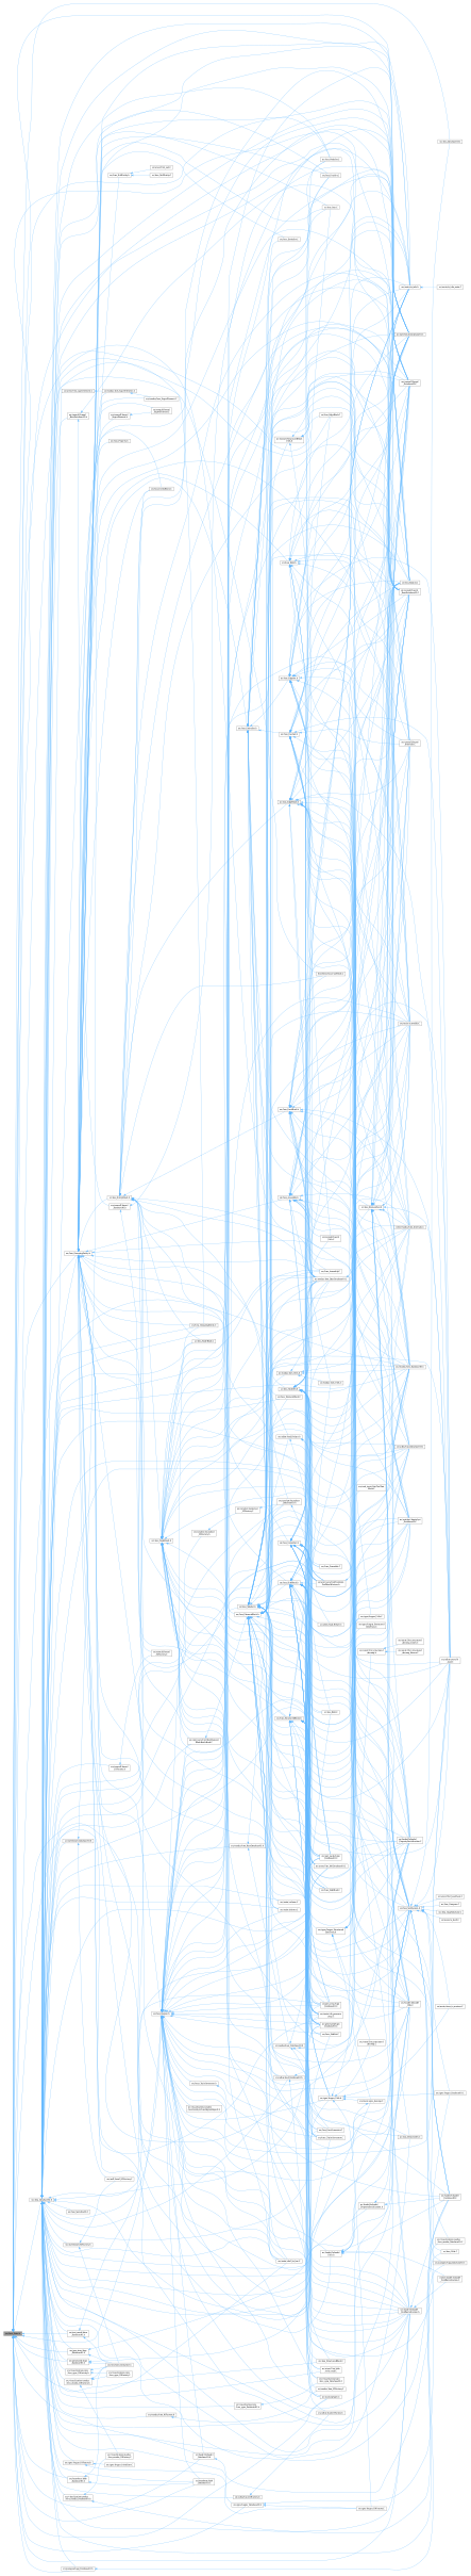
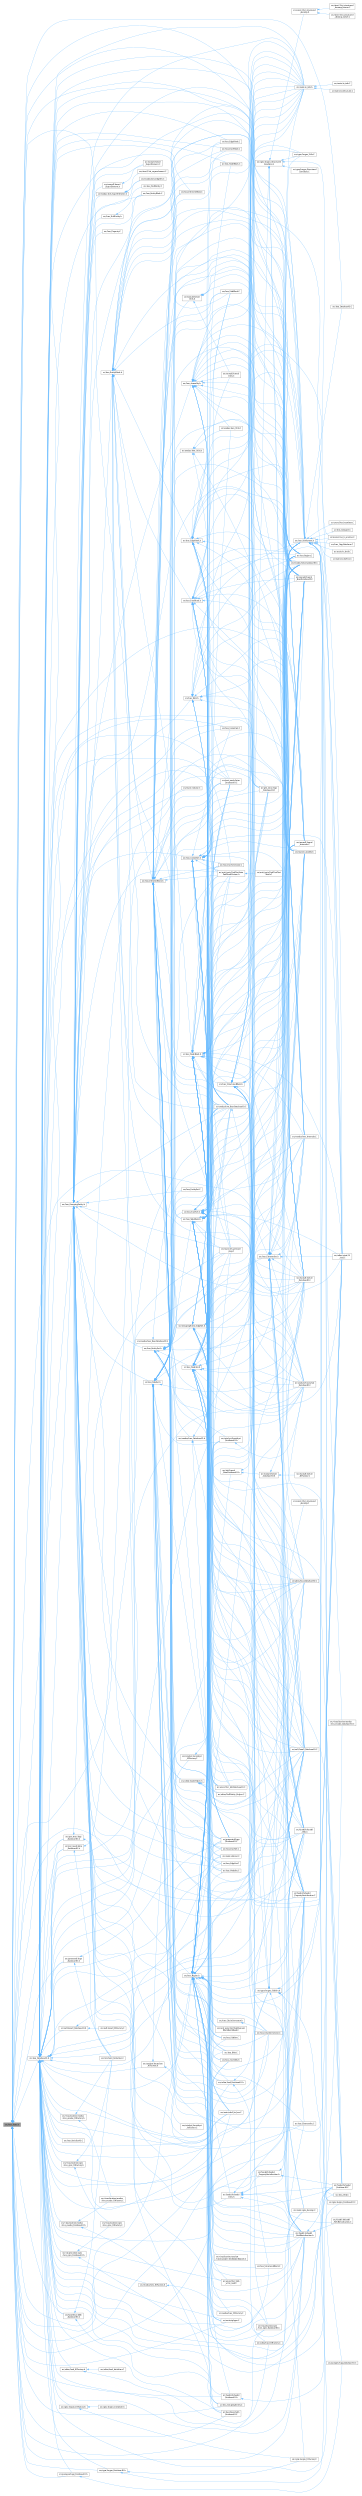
  digraph {
    fontname="PT Serif"
    rankdir=LR
    node [color=grey40 fillcolor=white fontname="PT Serif" fontsize=10 shape=box style=filled]
    edge [color=steelblue1 dir=back fontname="PT Serif" fontsize=10 labelfontname=Helvetica labelfontsize=10 style=solid]
    n1 [color=gray40 fillcolor=grey60 fontcolor=black height=0.2 label="src/Ioss_State.h" width=0.4]
    n2 [height=0.2 label="src/Ioss_DatabaseIO.C" width=0.4]
    n3 [height=0.2 label="src/Ioss_DatabaseIO.h" width=0.4]
    n4 [height=0.2 label="src/Ioss_GroupingEntity.C" width=0.4]
    n5 [height=0.2 label="src/Ioss_GroupingEntity.h" width=0.4]
    n6 [height=0.2 label="src/Ioss_Region.C" width=0.4]
    n7 [height=0.2 label="src/exodus/Ioex_BaseDatabaseIO.C" width=0.4]
    n8 [height=0.2 label="src/exodus/Ioex_DatabaseIO.C" width=0.4]
    n9 [height=0.2 label="src/exonull/Ioexnl\l_BaseDatabaseIO.C" width=0.4]
    n10 [height=0.2 label="src/exonull/Ioexnl\l_DatabaseIO.C" width=0.4]
    n11 [height=0.2 label="src/null/Ionull_DatabaseIO.C" width=0.4]
    n12 [height=0.2 label="src/faodel/Iofaodel\l_FieldSerialization.h" width=0.4]
    n13 [height=0.2 label="src/faodel/Iofaodel\l_PropertySerialization.C" width=0.4]
    n14 [height=0.2 label="src/faodel/Iofaodel\l_Utils.C" width=0.4]
    n15 [height=0.2 label="src/main/cth_pressure\l_map.C" width=0.4]
    n16 [height=0.2 label="src/main/shell_to_hex.C" width=0.4]
    n17 [height=0.2 label="src/main/sphgen.C" width=0.4]
    n18 [height=0.2 label="src/visualization/cgns\l/Iovs_cgns_DatabaseIO.C" width=0.4]
    n19 [height=0.2 label="src/Ioss_Region.h" width=0.4]
    n20 [height=0.2 label="src/faodel/Iofaodel\l_DatabaseIO.h" width=0.4]
    n21 [height=0.2 label="src/heartbeat/Iohb\l_DatabaseIO.C" width=0.4]
    n22 [height=0.2 label="src/cgns/Iocgns_DatabaseIO.h" width=0.4]
    n23 [height=0.2 label="src/gen_struc/Iogs\l_DatabaseIO.h" width=0.4]
    n24 [height=0.2 label="src/generated/Iogn\l_DatabaseIO.h" width=0.4]
    n25 [height=0.2 label="src/heartbeat/Iohb\l_DatabaseIO.h" width=0.4]
    n26 [height=0.2 label="src/pamgen/Iopg_DatabaseIO.h" width=0.4]
    n27 [height=0.2 label="src/text_mesh/Iotm\l_DatabaseIO.h" width=0.4]
    n28 [height=0.2 label="src/Ioss_Assembly.C" width=0.4]
    n29 [height=0.2 label="src/Ioss_Blob.C" width=0.4]
    n30 [height=0.2 label="src/Ioss_ChainGenerator.C" width=0.4]
    n31 [height=0.2 label="src/Ioss_CommSet.C" width=0.4]
    n32 [height=0.2 label="src/Ioss_EdgeBlock.C" width=0.4]
-   n33 [height=0.2 label="src/Ioss_Ioss.C" width=0.4]
+   n33 [height=0.2 label="src/Ioss_EdgeSet.C" width=0.4]
    n34 [height=0.2 label="src/Ioss_ElementBlock.C" width=0.4]
    n35 [height=0.2 label="src/Ioss_ElementSet.C" width=0.4]
    n36 [height=0.2 label="src/Ioss_EntityBlock.C" width=0.4]
-   n37 [height=0.2 label="heartbeat/Ioss_FaceBlock.C" width=0.4]
+   n37 [height=0.2 label="src/Ioss_FaceBlock.C" width=0.4]
    n38 [height=0.2 label="src/Ioss_FaceGenerator.C" width=0.4]
    n39 [height=0.2 label="src/Ioss_FaceSet.C" width=0.4]
    n40 [height=0.2 label="src/Ioss_SubSystem.h" width=0.4]
    n41 [height=0.2 label="src/Ioss_Utils.C" width=0.4]
    n42 [height=0.2 label="src/adios/utest/Ut\l_ioad.C" width=0.4]
    n43 [height=0.2 label="src/catalyst/Iocatalyst\l_DatabaseIO.C" width=0.4]
    n44 [height=0.2 label="src/main/io_info.h" width=0.4]
    n45 [height=0.2 label="src/main/io_modify.C" width=0.4]
    n46 [height=0.2 label="src/text_mesh/Iotm\l_DatabaseIO.C" width=0.4]
    n47 [height=0.2 label="src/unit_tests/UnitTestIotm\lTextMeshFixture.h" width=0.4]
    n48 [height=0.2 label="src/utest/Utst_blob\l_write_read.C" width=0.4]
    n49 [height=0.2 label="src/adios/Ioad_DatabaseIO.C" width=0.4]
    n50 [height=0.2 label="src/gen_struc/Iogs\l_DatabaseIO.C" width=0.4]
    n51 [height=0.2 label="src/generated/Iogn\l_DatabaseIO.C" width=0.4]
    n52 [height=0.2 label="src/Ioss_SideBlock.C" width=0.4]
    n53 [height=0.2 label="src/Ioss_SideSet.C" width=0.4]
-   n54 [height=0.2 label="src/cgns/Iocgns_Utils.h" width=0.4]
+   n54 [height=0.2 label="src/cgns/Iocgns_SideSet.h" width=0.4]
    n55 [height=0.2 label="src/main/cgns_decomp.C" width=0.4]
    n56 [height=0.2 label="src/main/skinner.C" width=0.4]
    n57 [height=0.2 label="src/main/volume.C" width=0.4]
    n58 [height=0.2 label="src/unit_tests/UnitTestElement\lBlockBatchRead.C" width=0.4]
    n59 [height=0.2 label="src/Ioss_NodeBlock.C" width=0.4]
    n60 [height=0.2 label="src/Ioss_StructuredBlock.C" width=0.4]
    n61 [height=0.2 label="src/Ioss_NodeSet.C" width=0.4]
    n62 [height=0.2 label="src/adios/Ioad_DatabaseIO.h" width=0.4]
    n63 [height=0.2 label="src/catalyst/Iocatalyst\l_DatabaseIO.h" width=0.4]
    n64 [height=0.2 label="src/Ioss_SerializeIO.C" width=0.4]
    n65 [height=0.2 label="src/adios/Ioad_IOFactory.h" width=0.4]
    n66 [height=0.2 label="src/catalyst/Iocatalyst\l_IOFactory.h" width=0.4]
    n67 [height=0.2 label="src/cgns/Iocgns_IOFactory.h" width=0.4]
    n68 [height=0.2 label="src/exodus/Ioex_BaseDatabaseIO.h" width=0.4]
    n69 [height=0.2 label="src/exodus/Ioex_IOFactory.h" width=0.4]
-   n70 [height=0.2 label="src/exonull/Ioexnl\l_BaseDatabaseIO.h" width=0.4]
-   n71 [height=0.2 label="src/exonull/Ioexnl\l_IOFactory.h" width=0.4]
+   n70 [height=0.2 label="src/init/Ioexnl\l_BaseDatabaseIO.h" width=0.4]
    n72 [height=0.2 label="src/null/Ionull_DatabaseIO.h" width=0.4]
-   n73 [height=0.2 label="src/null/Ionull_IOFactory.h" width=0.4]
    n74 [height=0.2 label="src/visualization/cgns\l/Iovs_cgns_DatabaseIO.h" width=0.4]
    n75 [height=0.2 label="src/visualization/cgns\l/Iovs_cgns_IOFactory.h" width=0.4]
    n76 [height=0.2 label="src/visualization/exodus\l/Iovs_exodus_DatabaseIO.h" width=0.4]
    n77 [height=0.2 label="src/visualization/exodus\l/Iovs_exodus_IOFactory.h" width=0.4]
    n78 [height=0.2 label="src/Ioss_Assembly.h" width=0.4]
    n79 [height=0.2 label="src/Ioss_Blob.h" width=0.4]
    n80 [height=0.2 label="src/Ioss_CommSet.h" width=0.4]
    n81 [height=0.2 label="src/Ioss_EntityBlock.h" width=0.4]
    n82 [height=0.2 label="src/Ioss_EntitySet.C" width=0.4]
    n83 [height=0.2 label="src/Ioss_EntitySet.h" width=0.4]
    n84 [height=0.2 label="src/Ioss_NullEntity.h" width=0.4]
    n85 [height=0.2 label="src/Ioss_Property.C" width=0.4]
    n86 [height=0.2 label="src/faodel/Iofaodel\l_Utils.h" width=0.4]
    n87 [height=0.2 label="src/faodel/Iofaodel\l_PropertySerialization.h" width=0.4]
    n88 [height=0.2 label="src/Ioss_SideSet.h" width=0.4]
    n89 [height=0.2 label="src/adios/Ioad_Helper.h" width=0.4]
-   n90 [height=0.2 label="src/exodus/Ioex_SuperElement.C" width=0.4]
+   n90 [height=0.2 label="src/exodus/Ioex_EdgeSet.C" width=0.4]
    n91 [height=0.2 label="src/exodus/Ioex_SuperElement.h" width=0.4]
    n92 [height=0.2 label="src/exonull/Ioexnl\l_SuperElement.C" width=0.4]
    n93 [height=0.2 label="src/exonull/Ioexnl\l_SuperElement.h" width=0.4]
    n94 [height=0.2 label="src/Ioss_ElementSet.h" width=0.4]
    n95 [height=0.2 label="src/faodel/Iofaodel\l_DatabaseIO.C" width=0.4]
-   n96 [height=0.2 label="rocket/faodel/Iofaodel\l_FieldSerialization.C" width=0.4]
-   n97 [height=0.2 label="write/exodus/Ioex_Internals.C" width=0.4]
+   n96 [height=0.2 label="src/faodel/Iofaodel\l_FieldSerialization.C" width=0.4]
+   n97 [height=0.2 label="src/exodus/Ioex_Internals.C" width=0.4]
    n98 [height=0.2 label="src/exodus/Ioex_Utils.C" width=0.4]
    n99 [height=0.2 label="src/exonull/Ioexnl\l_Internals.C" width=0.4]
    n100 [height=0.2 label="src/exonull/Ioexnl\l_Utils.C" width=0.4]
    n101 [height=0.2 label="src/utest/Utst_IofxDatabaseIO.C" width=0.4]
    n102 [height=0.2 label="src/Ioss_ChainGenerator.h" width=0.4]
    n103 [height=0.2 label="src/visualization/catalyst\l/ioss2catalyst/IossRegionReport.h" width=0.4]
    n104 [height=0.2 label="src/cgns/Iocgns_DatabaseIO.C" width=0.4]
    n105 [height=0.2 label="src/cgns/Iocgns_IOFactory.C" width=0.4]
    n106 [height=0.2 label="src/init/Ionit_Initializer.C" width=0.4]
    n107 [height=0.2 label="src/pamgen/Iopg_DatabaseIO.C" width=0.4]
    n108 [height=0.2 label="src/Ioss_Compare.C" width=0.4]
    n109 [height=0.2 label="src/Ioss_CopyDatabase.C" width=0.4]
    n110 [height=0.2 label="src/main/io_shell.C" width=0.4]
+   n111 [height=0.2 label="src/main/io_shell_ts.C" width=0.4]
    n112 [height=0.2 label="src/main/struc_to_unstruc.C" width=0.4]
    n113 [height=0.2 label="src/utest/Utst_heartbeat.C" width=0.4]
    n114 [height=0.2 label="src/visualization/exodus\l/Iovs_exodus_DatabaseIO.C" width=0.4]
+   n115 [height=0.2 label="src/main/io_info.C" width=0.4]
    n116 [height=0.2 label="src/main/io_info_main.C" width=0.4]
    n117 [height=0.2 label="src/unit_tests/UnitTestText\lMesh.C" width=0.4]
    n118 [height=0.2 label="src/cgns/Iocgns_Utils.C" width=0.4]
    n119 [height=0.2 label="src/utest/Utst_structured\l_decomp.C" width=0.4]
    n120 [height=0.2 label="src/adios/Ioad_IOFactory.C" width=0.4]
+   n121 [height=0.2 label="src/adios/Ioad_Initializer.C" width=0.4]
    n122 [height=0.2 label="src/catalyst/Iocatalyst\l_IOFactory.C" width=0.4]
+   n123 [height=0.2 label="src/catalyst/Iocatalyst\l_Initializer.C" width=0.4]
    n124 [height=0.2 label="src/cgns/Iocgns_Initializer.C" width=0.4]
    n125 [height=0.2 label="src/exodus/Ioex_DatabaseIO.h" width=0.4]
    n126 [height=0.2 label="src/exodus/Ioex_IOFactory.C" width=0.4]
    n127 [height=0.2 label="src/exonull/Ioexnl\l_DatabaseIO.h" width=0.4]
    n128 [height=0.2 label="src/exonull/Ioexnl\l_IOFactory.C" width=0.4]
    n129 [height=0.2 label="src/null/Ionull_IOFactory.C" width=0.4]
    n130 [height=0.2 label="src/visualization/cgns\l/Iovs_cgns_IOFactory.C" width=0.4]
    n131 [height=0.2 label="src/visualization/exodus\l/Iovs_exodus_IOFactory.C" width=0.4]
    n132 [height=0.2 label="src/Ioss_EdgeBlock.h" width=0.4]
    n133 [height=0.2 label="src/Ioss_ElementBlock.h" width=0.4]
    n134 [height=0.2 label="src/Ioss_SideBlock.h" width=0.4]
    n135 [height=0.2 label="src/Ioss_FaceBlock.h" width=0.4]
    n136 [height=0.2 label="src/Ioss_NodeBlock.h" width=0.4]
    n137 [height=0.2 label="src/Ioss_StructuredBlock.h" width=0.4]
-   n138 [height=0.2 label="src/Ioss_EdgeSet.h" width=0.4]
+   n138 [height=0.2 label="src/GroupingEntity_EdgeSet.h" width=0.4]
    n139 [height=0.2 label="src/Ioss_FaceSet.h" width=0.4]
    n140 [height=0.2 label="src/Ioss_NodeSet.h" width=0.4]
    n141 [height=0.2 label="src/Ioss_NullEntity.C" width=0.4]
-   n142 [height=0.2 label="src/utest/Utst_ioel.C" width=0.4]
-   n143 [height=0.2 label="src/adios/Ioad_Helper.C" width=0.4]
+   n143 [height=0.2 label="src/adios/NullEntity_Helper.C" width=0.4]
    n144 [height=0.2 label="src/utest/Utst_superelement.C" width=0.4]
    n145 [height=0.2 label="src/exodus/Ioex_Utils.h" width=0.4]
-   n146 [height=0.2 label="src/exonull/StructuredBlock\l_Utils.h" width=0.4]
+   n146 [height=0.2 label="src/exonull/Ioexnl\l_Utils.h" width=0.4]
    n147 [height=0.2 label="src/cgns/Iocgns_Structured\lZoneData.h" width=0.4]
    n148 [height=0.2 label="src/cgns/Iocgns_Structured\lZoneData.C" width=0.4]
    n149 [height=0.2 label="src/utest/Utst_structured\l_decomp.h" width=0.4]
    n150 [height=0.2 label="src/utest/Utst_structured\l_decomp_herron.C" width=0.4]
    n151 [height=0.2 label="src/utest/Utst_structured\l_decomp_rocket.C" width=0.4]
    n1 -> n2
    n1 -> n3
    n1 -> n4
    n1 -> n5
    n1 -> n6
    n1 -> n7
    n1 -> n8
    n1 -> n9
    n1 -> n10
    n1 -> n11
    n1 -> n12
    n1 -> n13
    n1 -> n14
    n1 -> n15
    n1 -> n16
    n1 -> n17
+   n1 -> n18
    n1 -> n19
    n1 -> n20
    n1 -> n21
    n1 -> n22
    n1 -> n23
    n1 -> n24
    n1 -> n25
    n1 -> n26
    n1 -> n27
    n3 -> n4
    n3 -> n5
    n3 -> n6
    n3 -> n7
    n3 -> n8
    n3 -> n9
    n3 -> n10
    n3 -> n11
    n3 -> n12
    n3 -> n13
    n3 -> n14
    n3 -> n15
    n3 -> n16
    n3 -> n17
    n3 -> n19
    n3 -> n20
    n3 -> n21
    n3 -> n22
    n3 -> n23
    n3 -> n24
    n3 -> n25
    n3 -> n26
    n3 -> n27
    n3 -> n28
    n3 -> n29
    n3 -> n30
    n3 -> n31
    n3 -> n32
    n3 -> n33
    n3 -> n34
    n3 -> n35
    n3 -> n36
    n3 -> n37
    n3 -> n38
    n3 -> n39
    n3 -> n40
    n3 -> n41
    n3 -> n42
    n3 -> n43
    n3 -> n44
    n3 -> n45
    n3 -> n46
    n3 -> n47
    n3 -> n48
    n3 -> n49
    n3 -> n50
    n3 -> n51
    n3 -> n52
    n3 -> n53
    n3 -> n54
    n3 -> n55
    n3 -> n56
    n3 -> n57
    n3 -> n58
    n3 -> n59
    n3 -> n60
    n3 -> n61
    n3 -> n62
    n3 -> n63
    n3 -> n64
    n3 -> n65
    n3 -> n66
    n3 -> n67
    n3 -> n68
    n3 -> n69
    n3 -> n70
-   n3 -> n71
    n3 -> n72
-   n3 -> n73
    n3 -> n74
    n3 -> n75
    n3 -> n76
    n3 -> n77
    n5 -> n4
    n5 -> n6
    n5 -> n7
-   n137 -> n8
+   n5 -> n8
    n5 -> n9
    n5 -> n10
    n5 -> n11
    n5 -> n12
    n5 -> n13
    n5 -> n14
    n5 -> n15
    n5 -> n16
    n5 -> n19
    n5 -> n28
-   n80 -> n29
+   n5 -> n29
    n5 -> n31
    n5 -> n33
-   n125 -> n35
+   n5 -> n35
    n5 -> n36
    n5 -> n39
    n5 -> n40
    n5 -> n44
    n5 -> n45
    n5 -> n46
    n5 -> n47
    n5 -> n50
    n5 -> n51
    n5 -> n61
    n5 -> n78
    n5 -> n79
    n5 -> n80
    n5 -> n81
    n5 -> n82
    n5 -> n83
    n5 -> n84
    n5 -> n85
    n5 -> n86
    n5 -> n87
    n5 -> n88
    n5 -> n89
    n5 -> n90
    n5 -> n91
    n5 -> n92
    n5 -> n93
    n7 -> n94
    n12 -> n95
    n12 -> n96
    n19 -> n4
    n19 -> n6
    n19 -> n7
    n19 -> n8
    n19 -> n9
    n19 -> n10
    n19 -> n11
    n19 -> n12
    n19 -> n13
    n19 -> n14
    n19 -> n15
    n19 -> n16
    n19 -> n17
    n19 -> n18
    n19 -> n20
    n19 -> n21
    n19 -> n28
    n19 -> n29
    n19 -> n30
    n19 -> n38
    n19 -> n40
    n19 -> n42
    n19 -> n43
    n19 -> n44
    n19 -> n45
    n19 -> n46
    n19 -> n47
    n19 -> n48
    n19 -> n50
    n19 -> n51
    n19 -> n53
    n19 -> n54
-   n55 -> n19
+   n19 -> n55
    n19 -> n56
    n19 -> n58
    n19 -> n60
    n19 -> n62
    n19 -> n63
    n19 -> n86
    n19 -> n97
    n19 -> n98
    n19 -> n99
    n19 -> n100
    n19 -> n101
    n19 -> n102
    n19 -> n103
    n20 -> n95
    n22 -> n104
    n22 -> n105
    n23 -> n50
    n23 -> n106
    n24 -> n51
    n24 -> n106
    n25 -> n21
    n25 -> n106
    n26 -> n107
    n27 -> n46
    n27 -> n106
    n40 -> n2
    n40 -> n41
    n40 -> n42
    n40 -> n95
    n40 -> n104
    n40 -> n107
    n40 -> n108
    n40 -> n109
    n40 -> n110
+   n40 -> n111
    n40 -> n112
    n40 -> n113
    n40 -> n114
+   n44 -> n115
    n44 -> n116
    n47 -> n117
    n54 -> n55
    n54 -> n104
    n54 -> n105
    n54 -> n112
    n54 -> n118
    n54 -> n119
    n62 -> n49
    n62 -> n120
    n63 -> n43
    n65 -> n120
+   n65 -> n121
    n66 -> n122
+   n66 -> n123
    n67 -> n105
    n67 -> n124
    n68 -> n7
    n68 -> n125
    n69 -> n126
    n70 -> n9
    n70 -> n127
-   n71 -> n128
    n72 -> n11
    n72 -> n129
-   n73 -> n106
-   n73 -> n129
    n74 -> n18
-   n77 -> n130
+   n74 -> n130
    n75 -> n106
    n75 -> n130
    n76 -> n114
    n76 -> n131
    n77 -> n106
    n77 -> n131
    n78 -> n6
    n78 -> n7
    n78 -> n8
    n78 -> n9
    n78 -> n10
    n78 -> n11
    n78 -> n28
    n78 -> n40
    n78 -> n43
    n78 -> n44
    n78 -> n45
    n78 -> n46
    n78 -> n47
    n78 -> n97
    n78 -> n98
    n78 -> n99
    n78 -> n100
    n78 -> n118
    n79 -> n6
    n79 -> n7
    n79 -> n8
    n79 -> n9
    n79 -> n10
    n79 -> n11
    n79 -> n29
    n79 -> n40
    n79 -> n44
    n79 -> n45
    n79 -> n48
    n79 -> n97
    n79 -> n99
    n80 -> n6
    n80 -> n7
    n80 -> n8
    n80 -> n9
    n80 -> n10
    n80 -> n11
    n80 -> n12
    n80 -> n13
    n80 -> n14
    n80 -> n15
    n80 -> n31
    n80 -> n38
    n80 -> n40
    n80 -> n42
    n80 -> n43
    n80 -> n44
    n80 -> n45
    n80 -> n46
    n80 -> n47
    n80 -> n49
    n80 -> n50
    n80 -> n51
    n80 -> n95
    n81 -> n6
    n81 -> n7
    n81 -> n8
    n81 -> n9
    n81 -> n10
    n81 -> n11
    n81 -> n32
    n81 -> n34
    n81 -> n36
    n81 -> n37
    n81 -> n40
    n81 -> n52
    n81 -> n59
    n81 -> n132
    n81 -> n133
    n81 -> n134
    n81 -> n135
    n81 -> n136
    n81 -> n137
    n83 -> n7
    n83 -> n8
    n83 -> n9
    n83 -> n10
    n83 -> n11
    n83 -> n33
    n83 -> n35
    n83 -> n39
    n83 -> n40
    n83 -> n61
    n83 -> n62
    n83 -> n63
    n83 -> n82
    n83 -> n94
    n83 -> n138
    n83 -> n139
    n83 -> n140
    n84 -> n141
-   n84 -> n142
    n86 -> n12
    n86 -> n13
    n86 -> n14
    n86 -> n87
    n86 -> n95
    n86 -> n96
    n87 -> n13
    n87 -> n95
    n88 -> n6
    n88 -> n7
    n88 -> n8
    n88 -> n9
    n88 -> n10
    n88 -> n11
    n88 -> n12
    n88 -> n13
    n88 -> n14
    n88 -> n15
    n88 -> n30
    n88 -> n40
    n88 -> n42
    n88 -> n44
    n88 -> n45
    n88 -> n46
    n88 -> n47
    n88 -> n50
    n88 -> n51
    n88 -> n53
    n88 -> n54
    n88 -> n62
    n88 -> n63
    n88 -> n89
    n88 -> n95
    n88 -> n97
    n88 -> n99
    n88 -> n101
    n88 -> n134
    n89 -> n42
    n89 -> n49
    n89 -> n143
    n91 -> n90
-   n144 -> n91
+   n91 -> n144
    n93 -> n92
    n94 -> n6
    n94 -> n8
    n94 -> n9
    n94 -> n10
    n94 -> n11
    n94 -> n12
    n94 -> n13
    n94 -> n14
    n94 -> n35
    n94 -> n40
    n94 -> n42
    n94 -> n43
    n94 -> n44
    n94 -> n45
    n94 -> n49
    n94 -> n97
    n94 -> n99
    n102 -> n30
    n122 -> n63
    n125 -> n8
    n125 -> n101
    n125 -> n126
    n127 -> n10
    n127 -> n128
    n132 -> n6
    n132 -> n7
    n132 -> n8
    n132 -> n9
    n132 -> n10
    n132 -> n11
    n132 -> n12
    n132 -> n13
    n132 -> n14
    n132 -> n32
    n132 -> n40
    n132 -> n42
    n132 -> n43
    n132 -> n44
    n132 -> n45
    n132 -> n49
    n132 -> n97
    n132 -> n99
    n133 -> n6
    n133 -> n7
    n133 -> n8
    n133 -> n9
    n133 -> n10
    n133 -> n11
    n133 -> n12
    n133 -> n13
    n133 -> n14
    n133 -> n15
    n133 -> n16
    n133 -> n17
    n133 -> n30
    n133 -> n34
    n133 -> n38
    n133 -> n40
    n133 -> n42
    n133 -> n43
    n133 -> n44
    n133 -> n45
    n133 -> n46
    n133 -> n47
    n133 -> n49
    n133 -> n50
    n133 -> n51
    n133 -> n52
    n133 -> n56
    n133 -> n57
-   n58 -> n133
+   n133 -> n58
    n133 -> n95
    n133 -> n97
    n133 -> n99
    n133 -> n101
    n133 -> n134
    n133 -> n145
    n133 -> n146
    n134 -> n6
    n134 -> n7
    n134 -> n8
    n134 -> n9
    n134 -> n10
    n134 -> n11
    n134 -> n12
    n134 -> n13
    n134 -> n14
    n134 -> n15
    n134 -> n30
    n134 -> n40
    n134 -> n42
    n134 -> n43
    n134 -> n44
    n134 -> n45
    n134 -> n46
    n134 -> n47
    n134 -> n49
    n134 -> n50
    n134 -> n51
    n134 -> n52
    n134 -> n53
    n134 -> n54
    n134 -> n95
    n134 -> n97
    n134 -> n99
    n134 -> n101
    n134 -> n143
    n135 -> n6
    n135 -> n7
    n135 -> n8
    n135 -> n9
    n135 -> n10
    n135 -> n11
    n135 -> n12
    n135 -> n13
    n135 -> n14
    n135 -> n37
    n135 -> n40
    n135 -> n42
    n135 -> n43
    n135 -> n44
    n135 -> n45
    n135 -> n49
    n135 -> n97
    n135 -> n99
    n136 -> n6
    n136 -> n7
    n136 -> n8
    n136 -> n9
    n136 -> n10
    n136 -> n11
    n136 -> n12
    n136 -> n13
    n136 -> n14
    n136 -> n15
    n136 -> n16
    n136 -> n38
    n136 -> n40
    n136 -> n42
    n136 -> n43
    n136 -> n44
    n136 -> n45
    n136 -> n46
    n136 -> n47
    n136 -> n49
    n136 -> n50
    n136 -> n51
    n136 -> n52
    n136 -> n56
    n136 -> n58
    n136 -> n59
    n136 -> n95
    n136 -> n97
    n136 -> n99
    n136 -> n101
    n136 -> n137
    n137 -> n6
    n137 -> n12
    n137 -> n13
    n137 -> n14
    n137 -> n18
    n137 -> n40
    n137 -> n43
    n137 -> n44
    n137 -> n45
    n137 -> n50
    n137 -> n54
    n137 -> n60
    n137 -> n118
    n137 -> n147
    n138 -> n6
    n138 -> n7
    n138 -> n8
    n138 -> n9
    n138 -> n10
    n138 -> n11
    n138 -> n12
    n138 -> n13
    n138 -> n14
    n138 -> n33
    n138 -> n40
    n138 -> n42
    n138 -> n43
    n138 -> n44
    n138 -> n45
    n138 -> n49
    n138 -> n97
    n138 -> n99
    n139 -> n6
    n139 -> n7
    n139 -> n8
    n139 -> n9
    n139 -> n10
    n139 -> n11
    n139 -> n12
    n139 -> n13
    n139 -> n14
    n139 -> n39
    n139 -> n40
    n139 -> n42
    n139 -> n43
    n139 -> n44
    n139 -> n45
    n139 -> n49
    n139 -> n97
    n139 -> n99
    n140 -> n6
    n140 -> n7
    n140 -> n8
    n140 -> n9
    n140 -> n10
    n140 -> n11
    n140 -> n12
    n140 -> n13
    n140 -> n14
    n140 -> n15
    n140 -> n17
    n140 -> n40
    n140 -> n42
    n140 -> n43
    n140 -> n44
    n140 -> n45
    n140 -> n46
    n140 -> n47
    n140 -> n49
    n140 -> n51
    n140 -> n61
    n140 -> n95
    n140 -> n97
    n140 -> n99
    n140 -> n101
    n145 -> n7
    n145 -> n8
    n145 -> n97
    n145 -> n98
    n146 -> n9
    n146 -> n10
    n146 -> n99
    n146 -> n100
    n147 -> n55
+   n147 -> n112
    n147 -> n118
    n147 -> n119
    n147 -> n148
    n147 -> n149
    n149 -> n150
    n149 -> n151
  }
